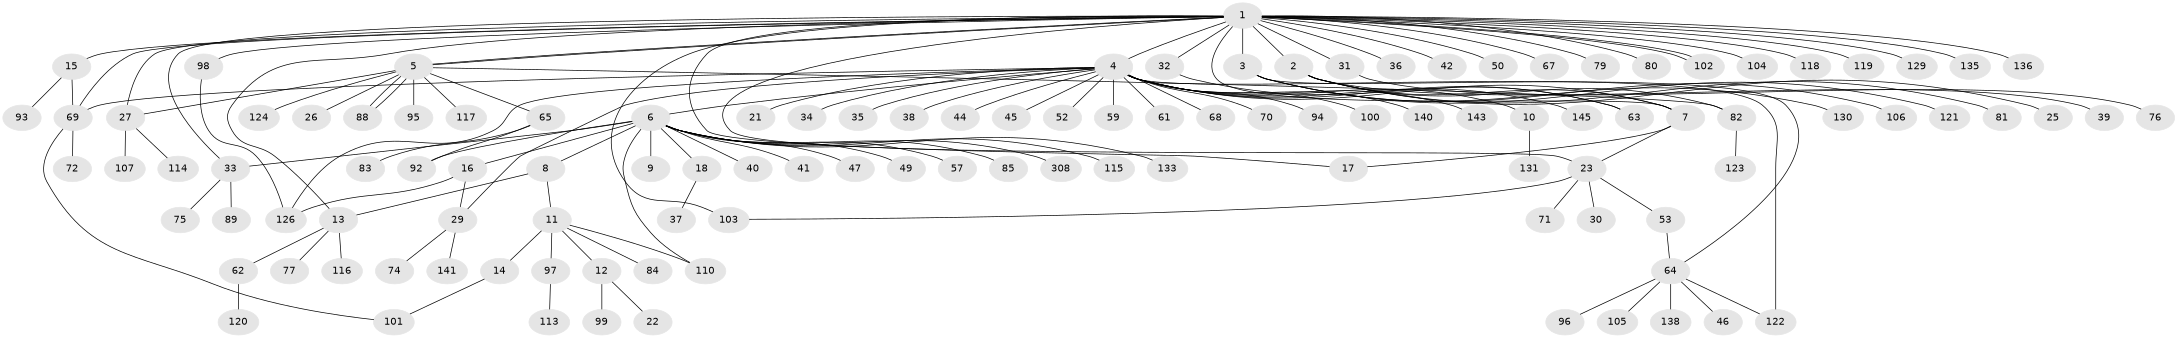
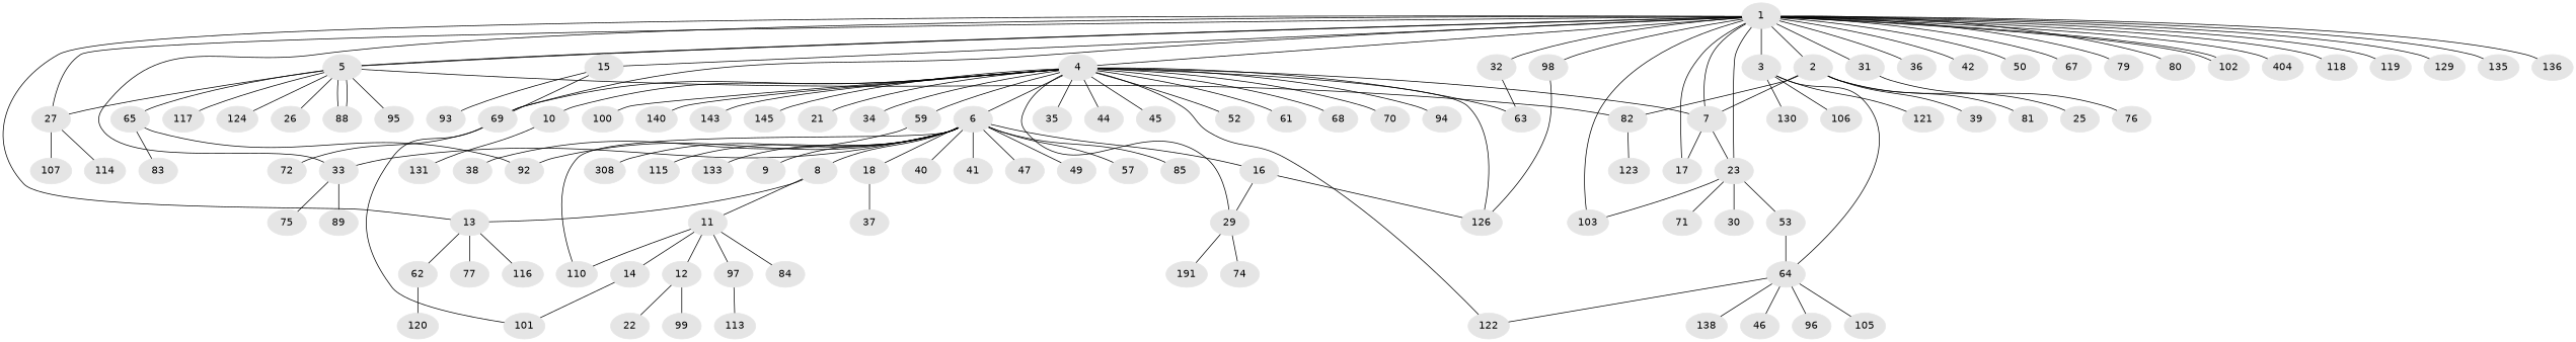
  graph {
    fontname="DejaVu Sans"
    node [color=gray90 fontname="DejaVu Sans" style=filled]
    edge [fontname="DejaVu Sans"]
    1 [super="+109"]
    2
    3 [super="+19"]
    4 [super="+28"]
    5 [super="+128"]
    7 [super="+20"]
    13 [super="+55"]
    15 [super="+58"]
    17
    23 [super="+87"]
    27 [super="+73"]
    31
    32
    33 [super="+60"]
    36
    42
    50
    67
    69 [super="+125"]
    79
    80
    98 [super="+144"]
    102
    103 [super="+127"]
-   104
+   104 [label=404]
    118
    119
    129 [super="+146"]
    135
    136
    25 [super="+111"]
    39 [super="+91"]
    81
    82
    64 [super="+78"]
    106
    121
    130
    6 [super="+43"]
    10
    21
    29 [super="+51"]
    34
    35 [super="+46"]
    38
    44
    45
    52
    59 [super="+86"]
    61
    63
    68
    70
    94
    100
    122 [super="+132"]
    126
    140
    143
    145
    26
    65
    88
    95
    117
    124
    62
    77
    116
    93 [super="+134"]
    30
    53 [super="+90"]
    71
    107
    114
    76
    75
    89
    101
    72
    123
    n82 [label=46]
    96
    105
    138
    8
    9
    16 [super="+48"]
    18
    40
    41
    47 [super="+142"]
    49
    57
    85
    92
    n97 [label=308]
    110
    115
    133
    131
    74
-   141
+   141 [label=191]
    83
    11 [super="+112"]
    37
    12 [super="+56"]
    14 [super="+24"]
    84
    97
    22 [super="+54"]
    99
    113
    120
    1 -- 2
    1 -- 3
    1 -- 4
    1 -- 5
    1 -- 5
    1 -- 7
    1 -- 13
    1 -- 15 [weight=2]
    1 -- 17
    1 -- 23
    1 -- 27
    1 -- 31
    1 -- 32
    1 -- 33
    1 -- 36
    1 -- 42
    1 -- 50
    1 -- 67
    1 -- 69
    1 -- 79
    1 -- 80
    1 -- 98
    1 -- 102
    1 -- 102
    1 -- 103 [weight=2]
    1 -- 104
    1 -- 118
    1 -- 119
    1 -- 129
    1 -- 135
    1 -- 136
    2 -- 7
    2 -- 25
    2 -- 39
    2 -- 81
    2 -- 82
    3 -- 64
    3 -- 106
    3 -- 121
    3 -- 130
    4 -- 7
    4 -- 69
    4 -- 6
    4 -- 10
    4 -- 21
    4 -- 29
    4 -- 34
    4 -- 35
-   4 -- 38
+   59 -- 38
    4 -- 44
    4 -- 45
    4 -- 52
    4 -- 59
    4 -- 61
    4 -- 63
    4 -- 68
    4 -- 70
    4 -- 94
    4 -- 100
    4 -- 122
    4 -- 126
    4 -- 140
    4 -- 143
    4 -- 145
    5 -- 27
    5 -- 82
    5 -- 26
    5 -- 65
    5 -- 88
    5 -- 88
    5 -- 95
    5 -- 117
    5 -- 124
    7 -- 17
    7 -- 23
    13 -- 62
    13 -- 77
    13 -- 116
    15 -- 69
    15 -- 93
    23 -- 103
    23 -- 30
    23 -- 53
    23 -- 71
    27 -- 107
    27 -- 114
    31 -- 76
    32 -- 63
    33 -- 75
    33 -- 89
    69 -- 101
    69 -- 72
    98 -- 126
    82 -- 123
    64 -- 122
    64 -- n82
    64 -- 96
    64 -- 105
    64 -- 138
    6 -- 33
    6 -- 8
    6 -- 9
    6 -- 16
    6 -- 18
    6 -- 40
    6 -- 41
    6 -- 47
    6 -- 49
    6 -- 57
    6 -- 85
    6 -- 92
    6 -- n97
    6 -- 110
    6 -- 115
    6 -- 133
    10 -- 131
    29 -- 74
    29 -- 141
    65 -- 92
    65 -- 83
    62 -- 120
    53 -- 64
    8 -- 13
    8 -- 11
    16 -- 29
    16 -- 126
    18 -- 37
    11 -- 110
    11 -- 12
    11 -- 14
    11 -- 84
    11 -- 97
    12 -- 22
    12 -- 99
    14 -- 101
    97 -- 113
  }
